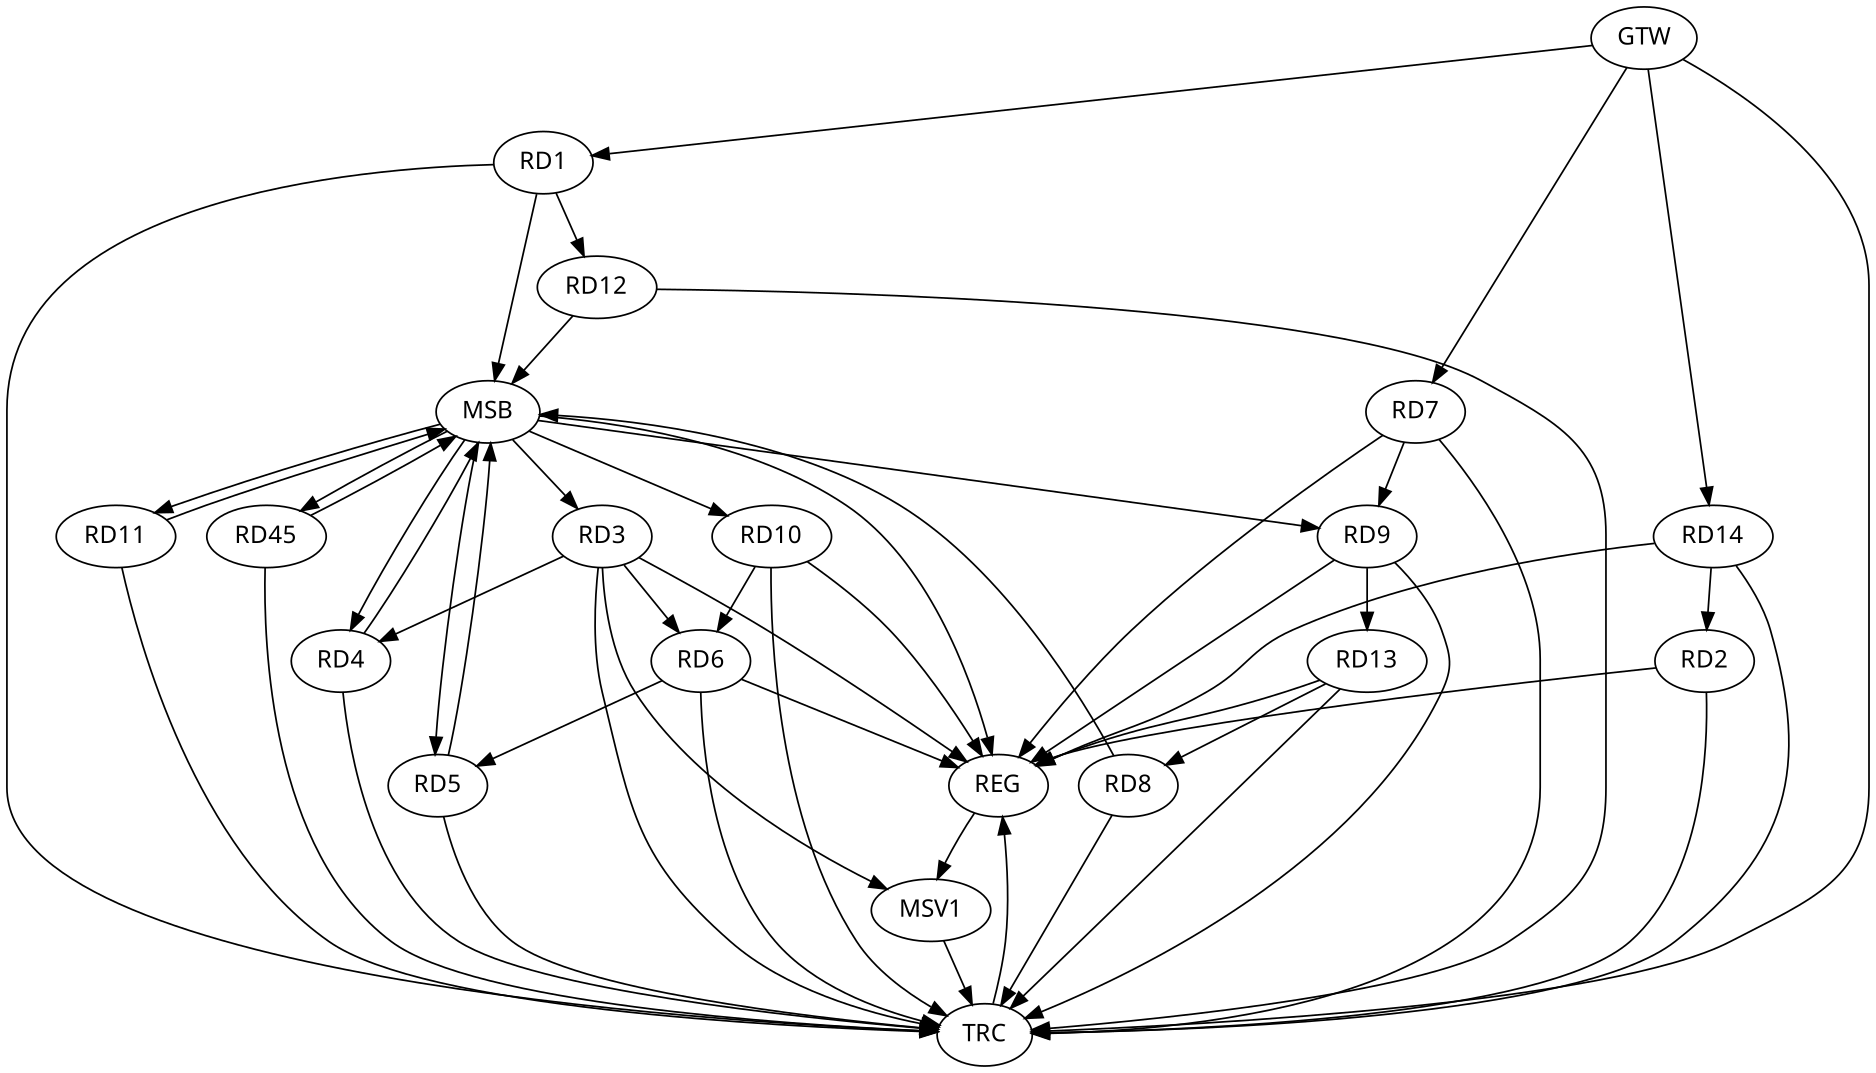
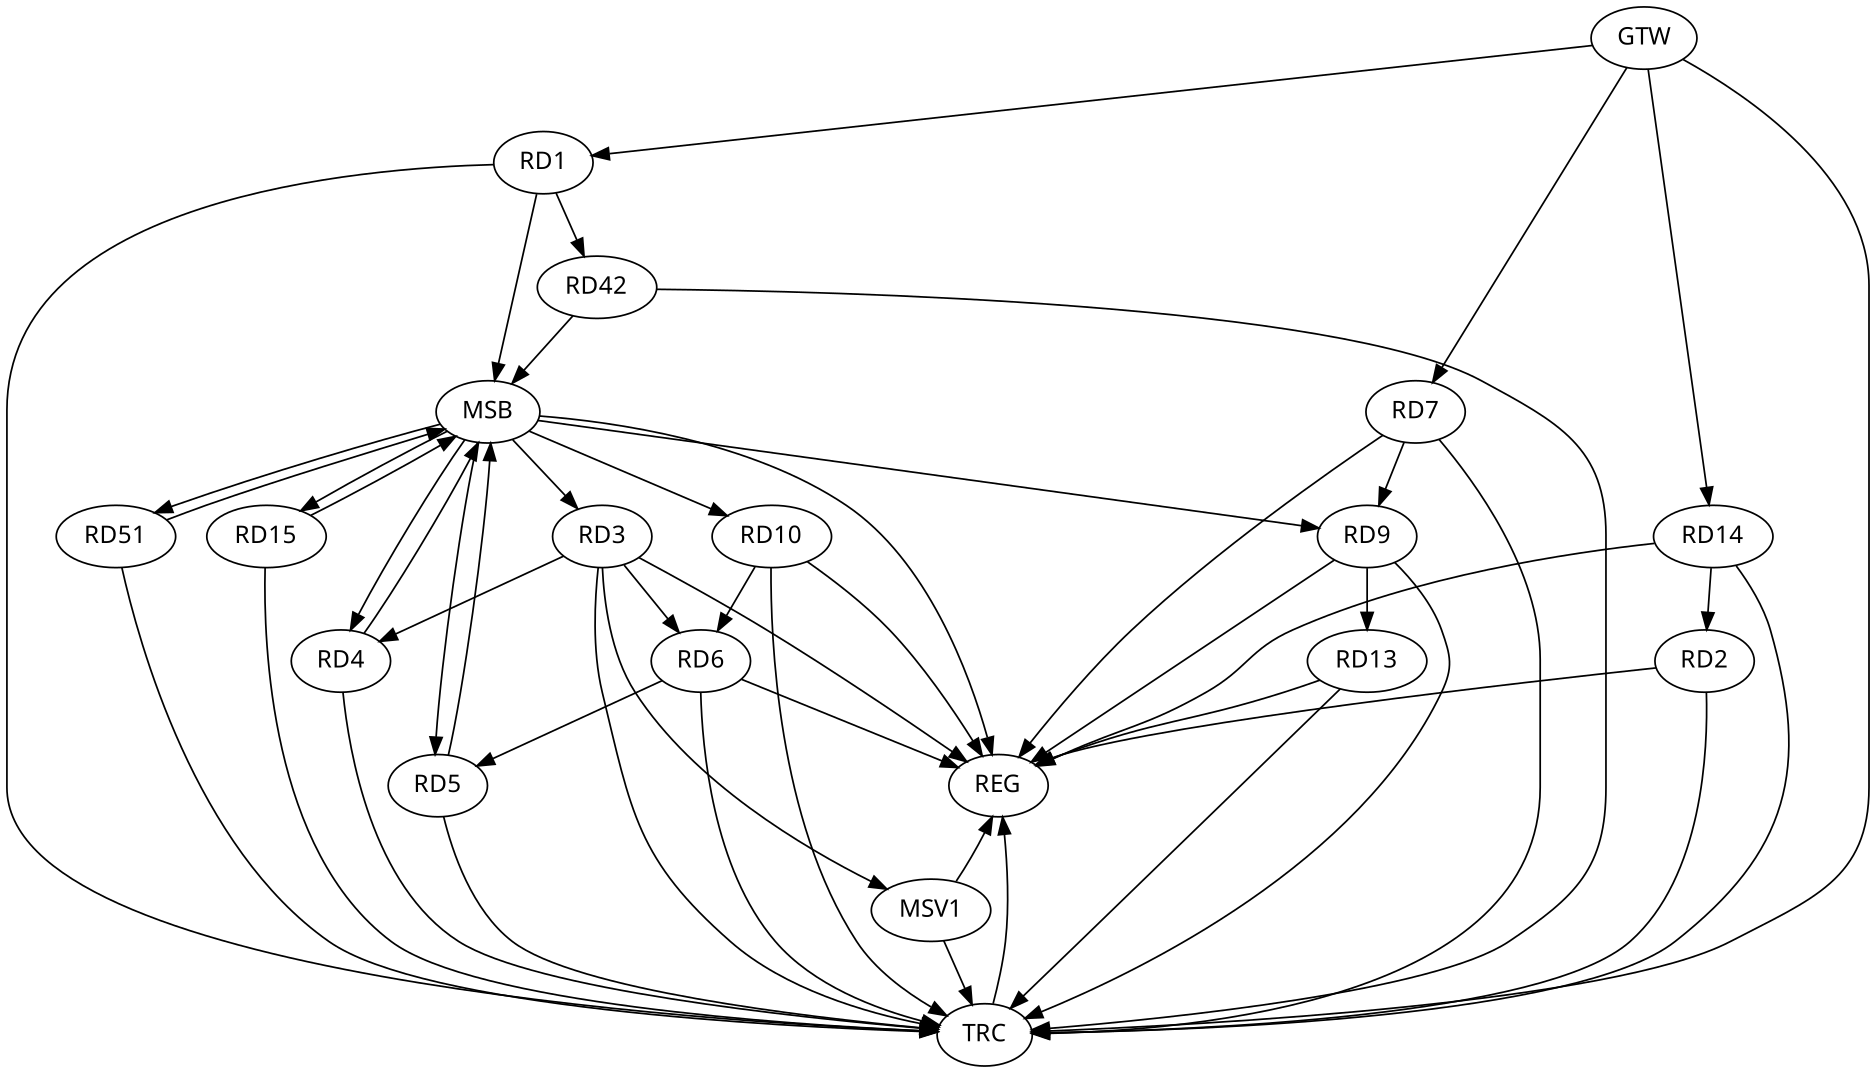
  strict digraph {
    fontname="Noto Sans"
    node [fontname="Noto Sans"]
    edge [fontname="Noto Sans"]
    n1 [label=RD1]
    n2 [label=MSB]
    n3 [label=TRC]
-   n4 [label=RD12]
+   n4 [label=RD42]
    n5 [label=REG]
    n6 [label=RD3]
    n7 [label=RD4]
    n8 [label=RD5]
    n9 [label=RD9]
    n10 [label=RD10]
-   n11 [label=RD11]
-   n12 [label=RD45]
+   n11 [label=RD51]
+   n12 [label=RD15]
    n13 [label=RD2]
-   n14 [label=RD8]
    n15 [label=RD6]
    n16 [label=MSV1]
    n17 [label=RD7]
    n18 [label=RD13]
    n19 [label=RD14]
    n20 [label=GTW]
    n1 -> n2
    n1 -> n3
    n1 -> n4
    n2 -> n5
    n2 -> n6
    n2 -> n7
    n2 -> n8
    n2 -> n9
    n2 -> n10
    n2 -> n11
    n2 -> n12
    n3 -> n5
    n4 -> n2
    n4 -> n3
    n6 -> n3
    n6 -> n5
    n6 -> n7
    n6 -> n15
    n6 -> n16
    n7 -> n2
    n7 -> n3
    n8 -> n2
    n8 -> n3
    n9 -> n3
    n9 -> n5
    n9 -> n18
    n10 -> n3
    n10 -> n5
    n10 -> n15
    n11 -> n2
    n11 -> n3
    n12 -> n2
    n12 -> n3
    n13 -> n3
    n13 -> n5
-   n14 -> n2
-   n14 -> n3
    n15 -> n3
    n15 -> n5
    n15 -> n8
    n16 -> n3
-   n5 -> n16
+   n16 -> n5
    n17 -> n3
    n17 -> n5
    n17 -> n9
    n18 -> n3
    n18 -> n5
-   n18 -> n14
    n19 -> n3
    n19 -> n5
    n19 -> n13
    n20 -> n1
    n20 -> n3
    n20 -> n17
    n20 -> n19
  }
